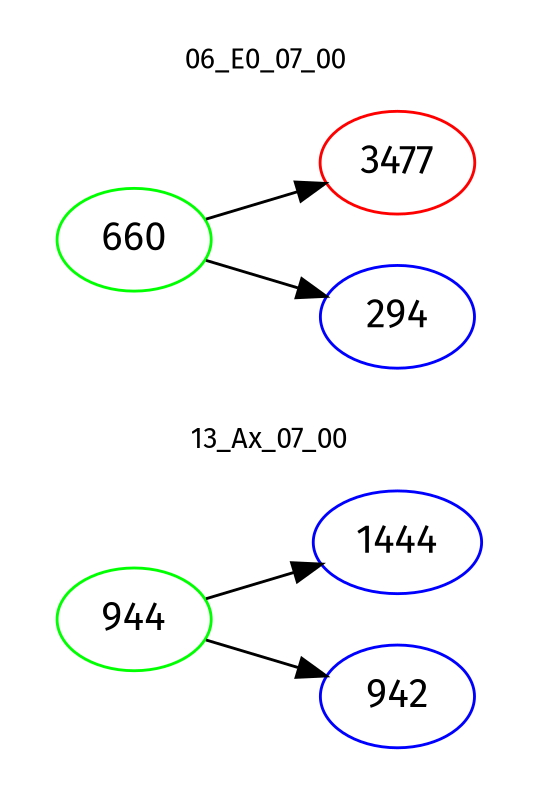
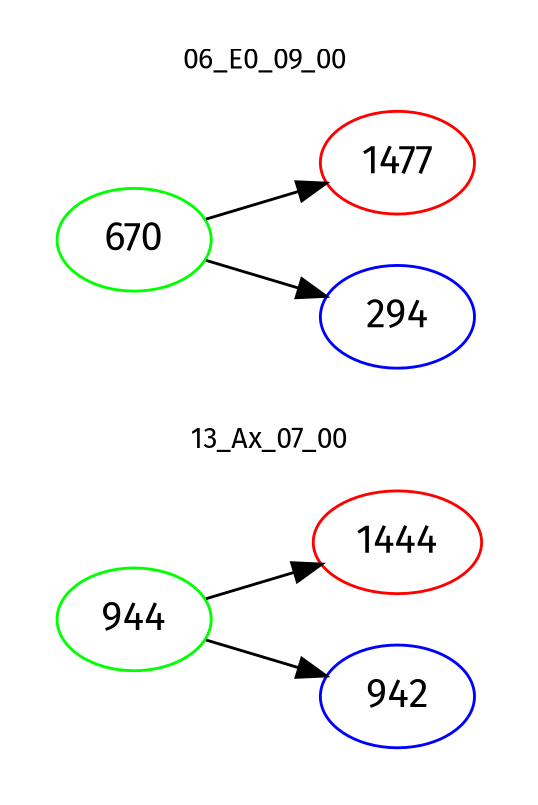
  digraph {
    fontname="Fira Sans"
    rankdir=LR
    node [color=green fontname="Fira Sans"]
    edge [color=black fontname="Fira Sans"]
    n1 [label=944]
    n2 [color=blue label=942]
-   n3 [color=blue label=1444]
-   n4 [label=660]
+   n3 [color=red label=1444]
+   n4 [label=670]
    n5 [color=blue label=294]
-   n6 [color=red label=3477]
+   n6 [color=red label=1477]
    subgraph cluster_1 {
      color=white
      fontsize=10
      label="13_Ax_07_00"
      n1
      n2
      n3
    }
    subgraph cluster_2 {
      color=white
      fontsize=10
-     label="06_E0_07_00"
+     label="06_E0_09_00"
      n4
      n5
      n6
    }
    n1 -> n2
    n1 -> n3
    n4 -> n5
    n4 -> n6
  }
